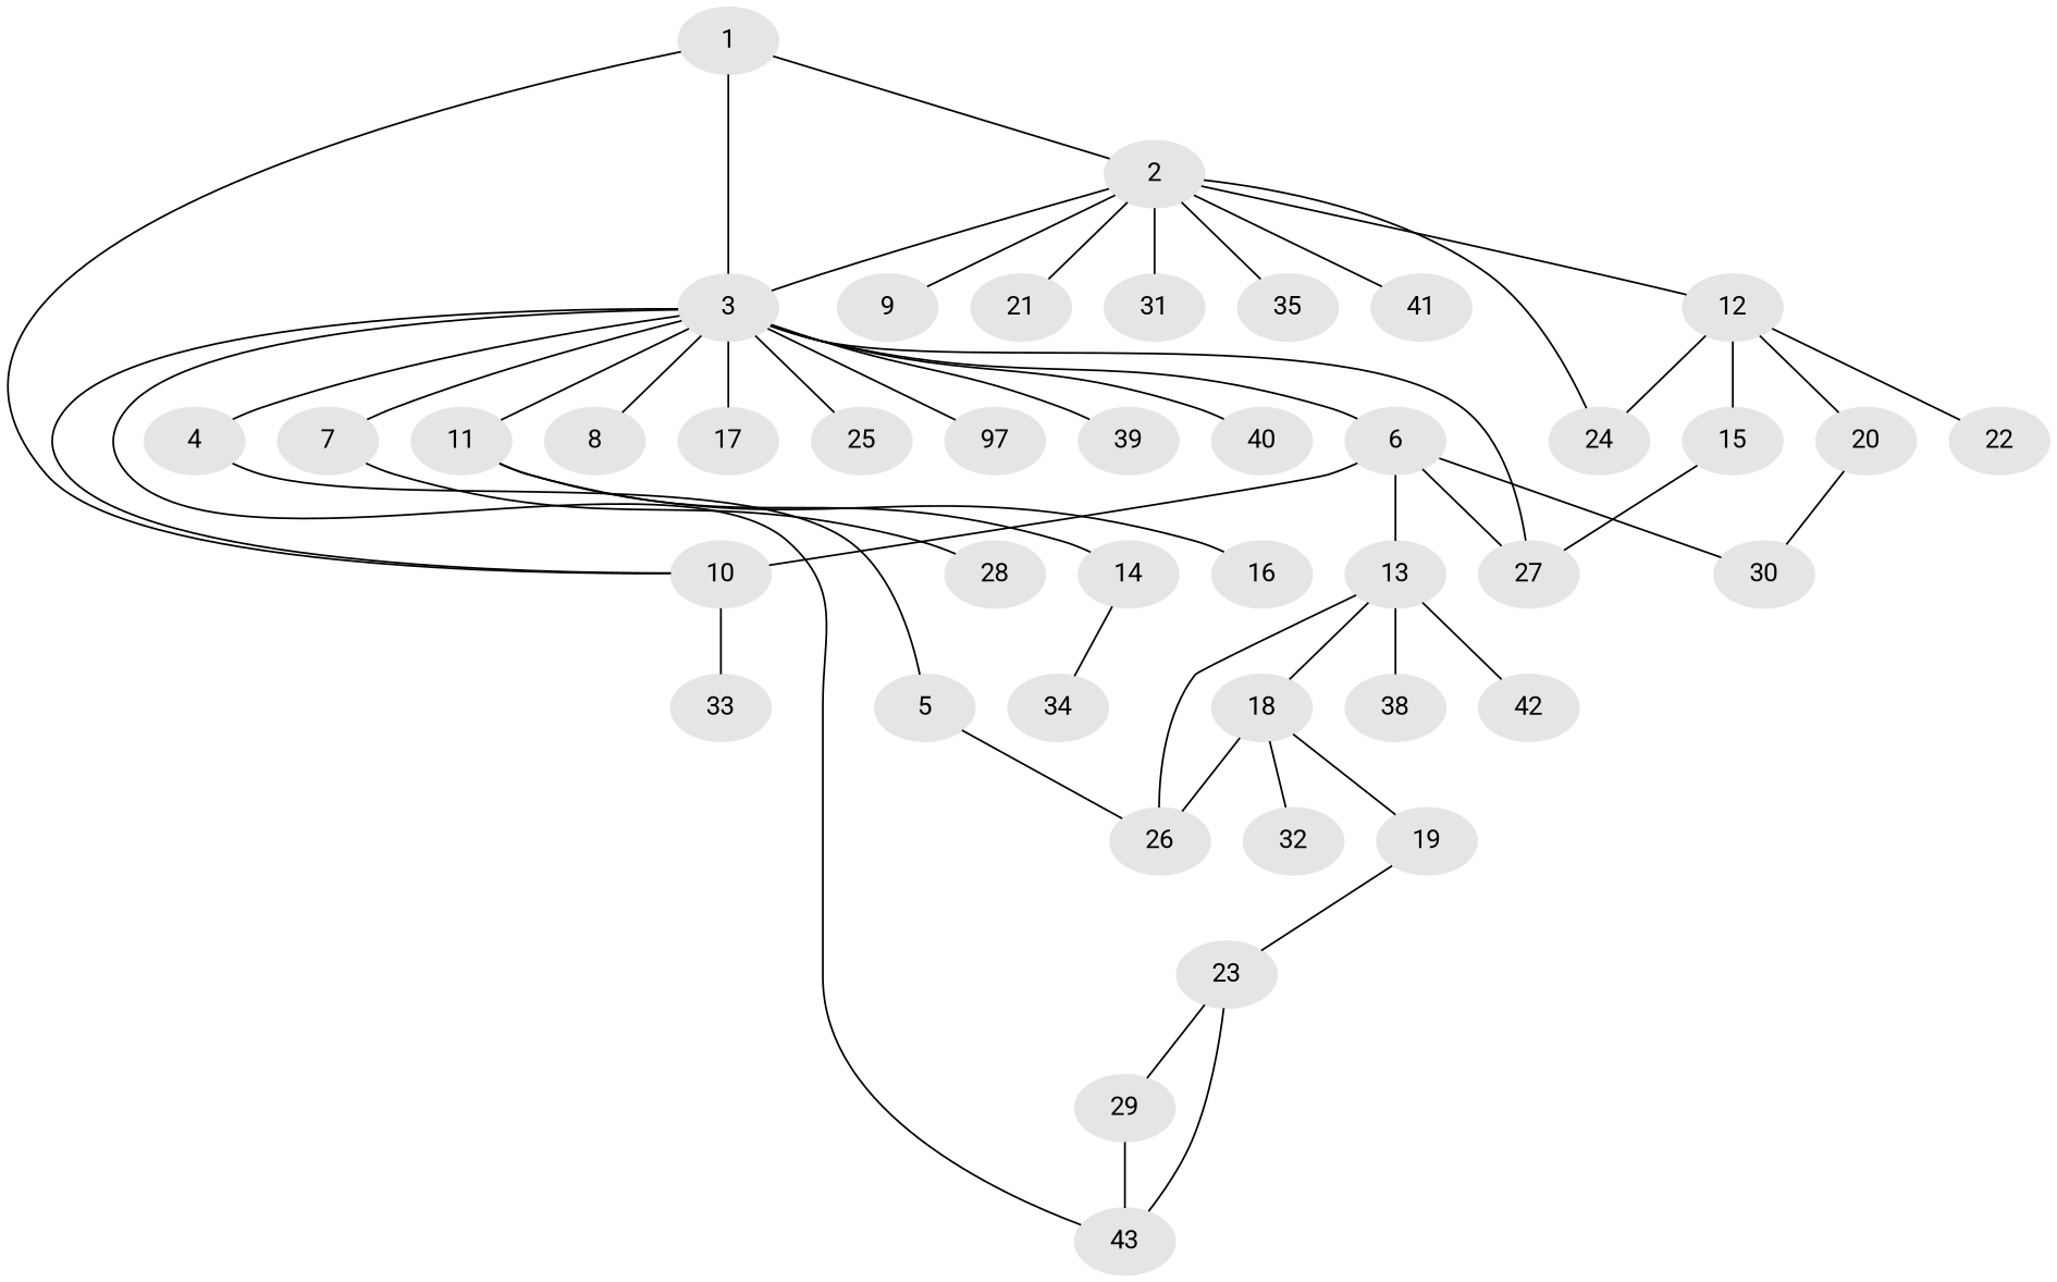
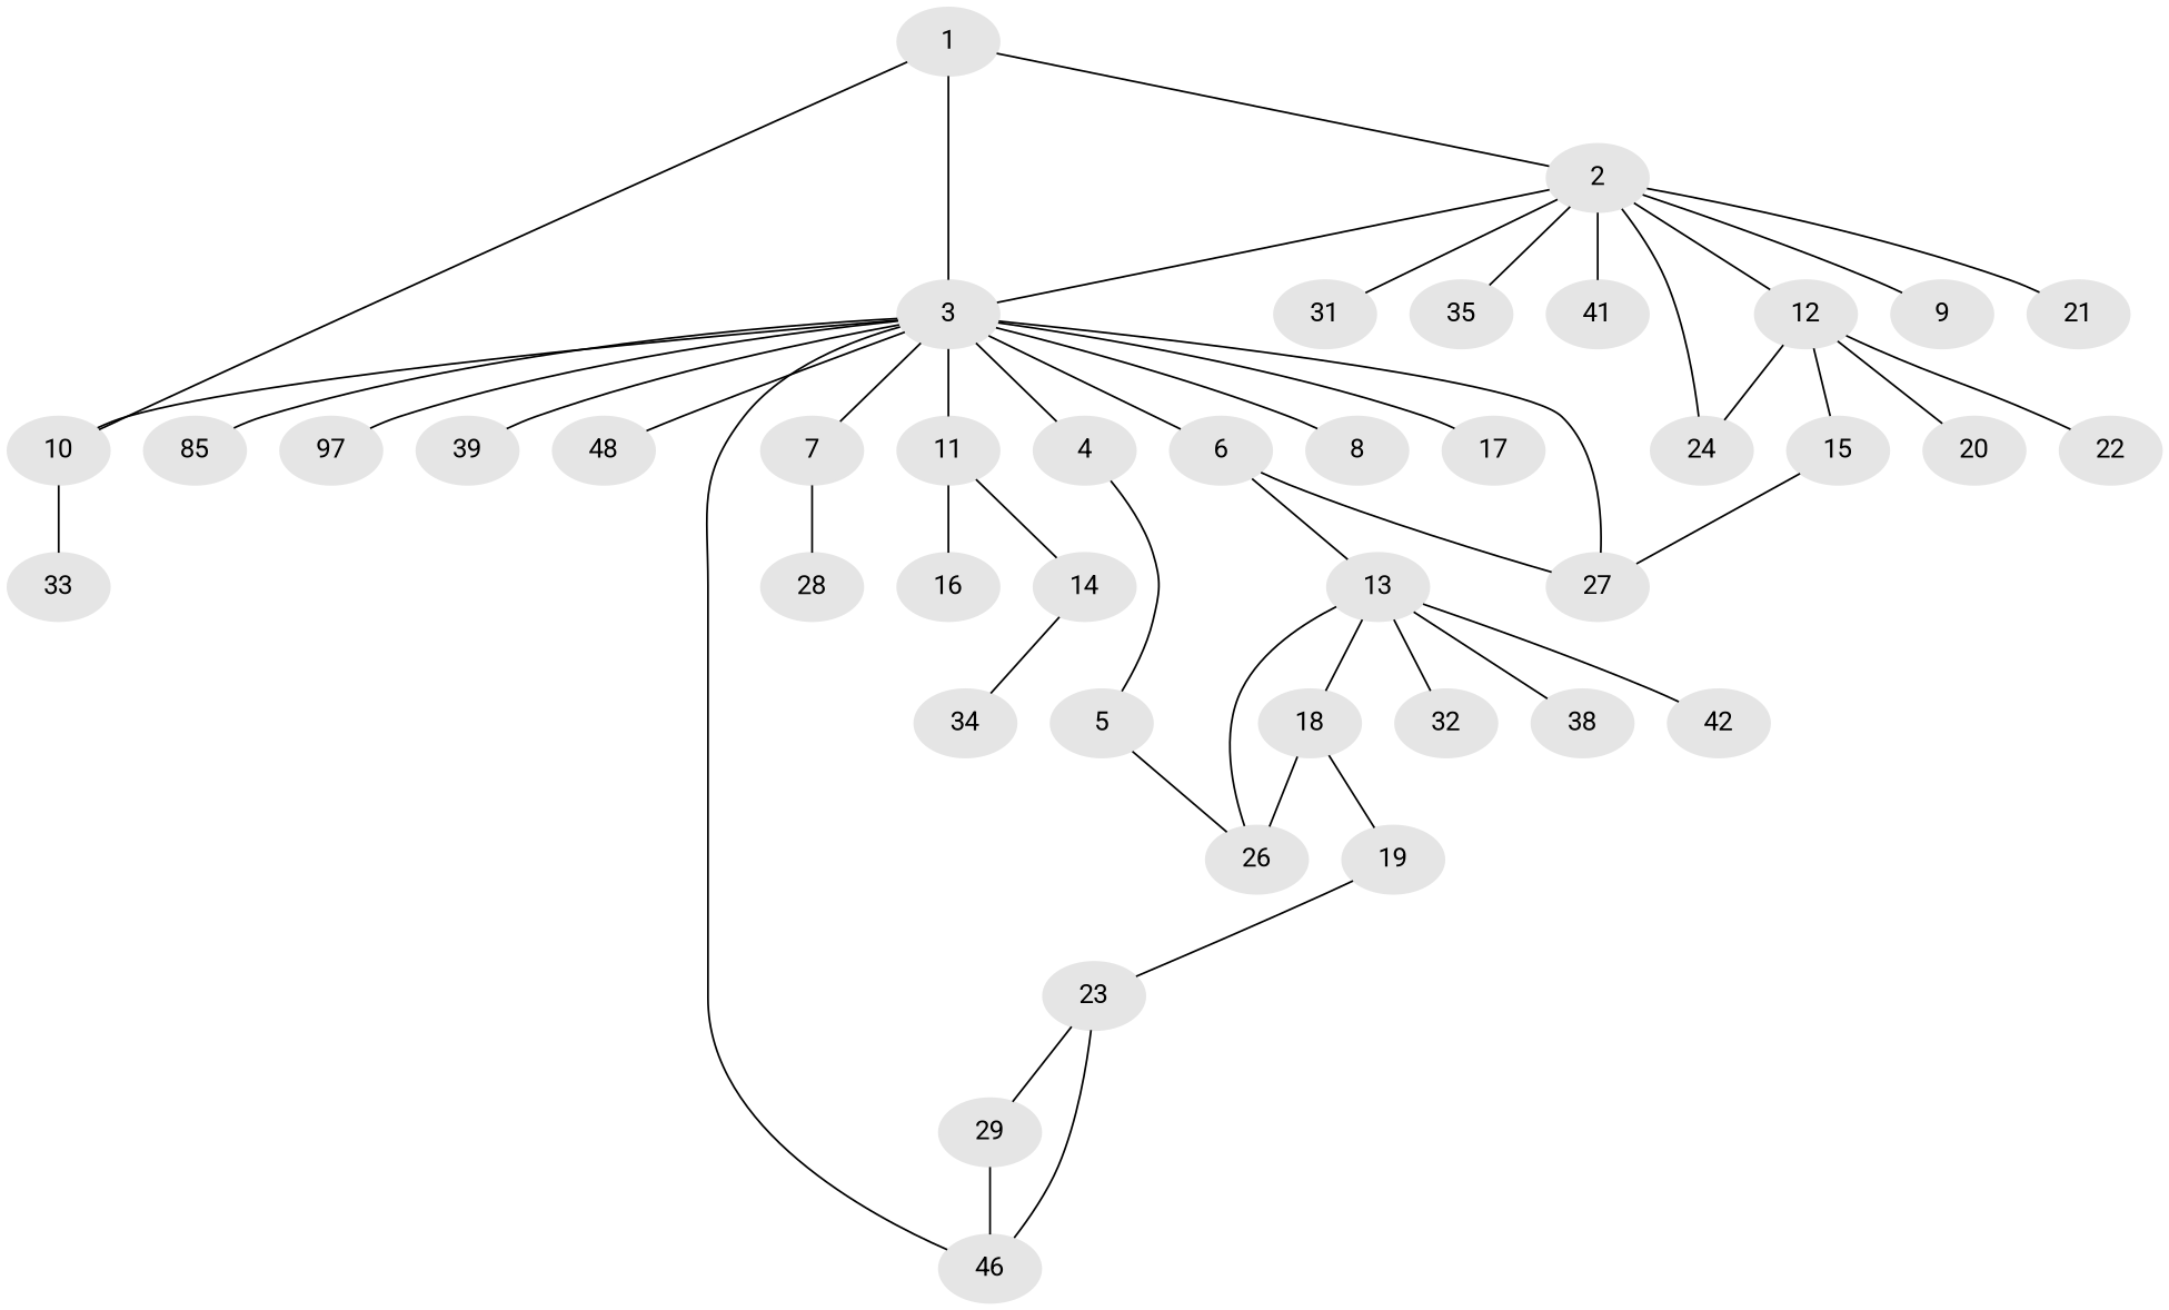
  graph {
    fontname=Roboto
    node [color=gray90 fontname=Roboto style=filled]
    edge [fontname=Roboto weight=1.0]
    1
    2
    3
    10
    9
    12
    21
    31
    35
    41
    24
    4
    6
    7
    8
    11
    17
-   25
+   25 [label=85]
    27
    n20 [label=97]
    39
-   40
-   43
+   40 [label=48]
+   43 [label=46]
    33
    20
    15
    22
-   30
    5
    13
    28
    14
    16
    26
    18
    32
    38
    42
    34
    19
    23
    29
    1 -- 2
    1 -- 3
    1 -- 10
    2 -- 3
    2 -- 9
    2 -- 12
    2 -- 21
    2 -- 31
    2 -- 35
    2 -- 41
    2 -- 24
    3 -- 10
    3 -- 4
    3 -- 6
    3 -- 7
    3 -- 8
    3 -- 11
    3 -- 17 [weight=2.0]
    3 -- 25
    3 -- 27
    3 -- n20
    3 -- 39
    3 -- 40
    3 -- 43
    10 -- 33
    12 -- 24
    12 -- 20
    12 -- 15
    12 -- 22
    4 -- 5
-   6 -- 10 [weight=11.0]
    6 -- 27
-   6 -- 30
    6 -- 13
    7 -- 28
    11 -- 14
    11 -- 16
-   20 -- 30
    15 -- 27
    5 -- 26
    13 -- 26
    13 -- 18
-   18 -- 32
+   13 -- 32
    13 -- 38
    13 -- 42
    14 -- 34
    18 -- 26 [weight=4.0]
    18 -- 19
    19 -- 23
    23 -- 43
    23 -- 29
    29 -- 43
  }
